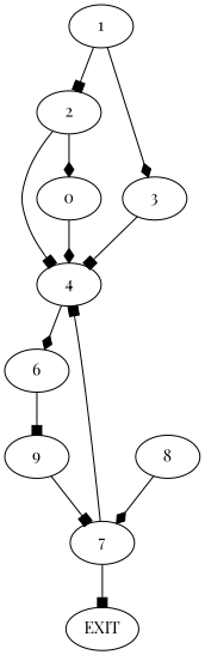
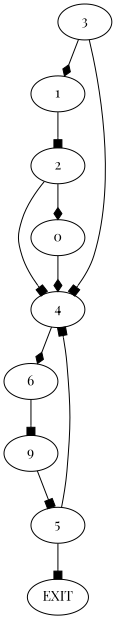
  digraph {
    fontname="Playfair Display"
    node [fontname="Playfair Display"]
    edge [arrowhead=box fontname="Playfair Display"]
    1
    2
    3
    n4 [label=EXIT]
    4
    n6 [label=0]
    6
    9
-   7
-   8
+   7 [label=5]
    1 -> 2
-   1 -> 3 [arrowhead=diamond]
+   3 -> 1 [arrowhead=diamond]
    2 -> 4
    2 -> n6 [arrowhead=diamond]
    3 -> 4
    4 -> 6 [arrowhead=diamond]
    n6 -> 4 [arrowhead=diamond]
    6 -> 9
    9 -> 7
    7 -> n4
    7 -> 4
-   8 -> 7 [arrowhead=diamond]
  }
